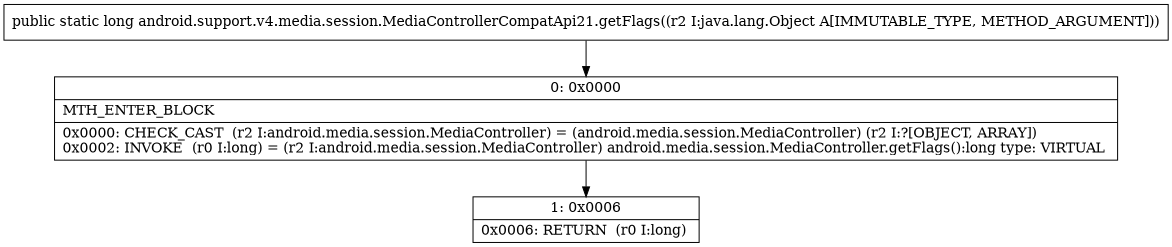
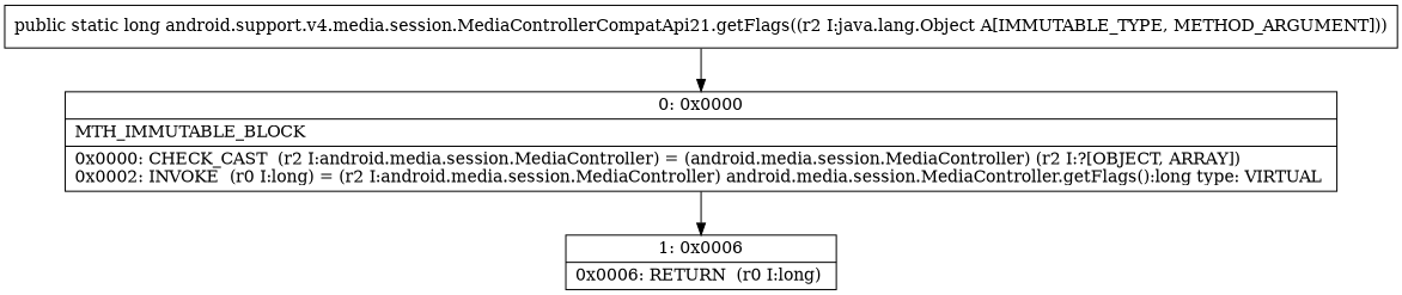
  digraph {
    node [shape=record]
-   n1 [label="{0\:\ 0x0000|MTH_ENTER_BLOCK\l|0x0000: CHECK_CAST  (r2 I:android.media.session.MediaController) = (android.media.session.MediaController) (r2 I:?[OBJECT, ARRAY]) \l0x0002: INVOKE  (r0 I:long) = (r2 I:android.media.session.MediaController) android.media.session.MediaController.getFlags():long type: VIRTUAL \l}"]
+   n1 [label="{0\:\ 0x0000|MTH_IMMUTABLE_BLOCK\l|0x0000: CHECK_CAST  (r2 I:android.media.session.MediaController) = (android.media.session.MediaController) (r2 I:?[OBJECT, ARRAY]) \l0x0002: INVOKE  (r0 I:long) = (r2 I:android.media.session.MediaController) android.media.session.MediaController.getFlags():long type: VIRTUAL \l}"]
    n2 [label="{1\:\ 0x0006|0x0006: RETURN  (r0 I:long) \l}"]
    n3 [label="{public static long android.support.v4.media.session.MediaControllerCompatApi21.getFlags((r2 I:java.lang.Object A[IMMUTABLE_TYPE, METHOD_ARGUMENT])) }"]
    n1 -> n2
    n3 -> n1
  }
